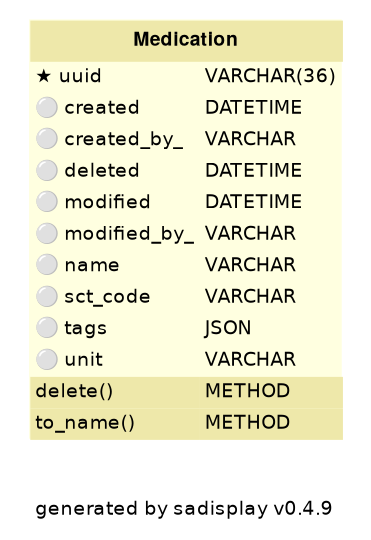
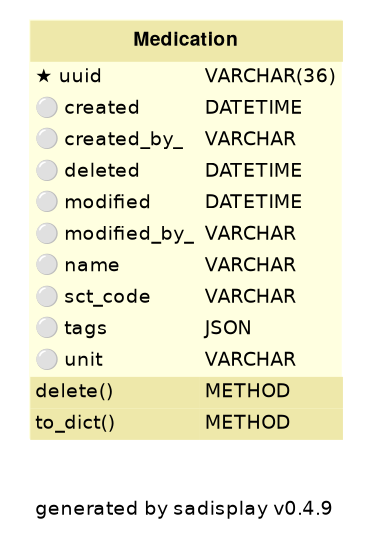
  digraph {
    fontname="Bitstream Vera Sans"
    fontsize=8
    label="generated by sadisplay v0.4.9"
-   n1 [fontname="Bitstream Vera Sans" fontsize=8 label=<         <TABLE BGCOLOR="lightyellow" BORDER="0"             CELLBORDER="0" CELLSPACING="0">                 <TR><TD COLSPAN="2" CELLPADDING="4"                         ALIGN="CENTER" BGCOLOR="palegoldenrod"                 ><FONT FACE="Helvetica Bold" COLOR="black"                 >Medication</FONT></TD></TR><TR><TD ALIGN="LEFT" BORDER="0"         ><FONT FACE="Bitstream Vera Sans">★ uuid</FONT         ></TD><TD ALIGN="LEFT"         ><FONT FACE="Bitstream Vera Sans">VARCHAR(36)</FONT         ></TD></TR> <TR><TD ALIGN="LEFT" BORDER="0"         ><FONT FACE="Bitstream Vera Sans">⚪ created</FONT         ></TD><TD ALIGN="LEFT"         ><FONT FACE="Bitstream Vera Sans">DATETIME</FONT         ></TD></TR> <TR><TD ALIGN="LEFT" BORDER="0"         ><FONT FACE="Bitstream Vera Sans">⚪ created_by_</FONT         ></TD><TD ALIGN="LEFT"         ><FONT FACE="Bitstream Vera Sans">VARCHAR</FONT         ></TD></TR> <TR><TD ALIGN="LEFT" BORDER="0"         ><FONT FACE="Bitstream Vera Sans">⚪ deleted</FONT         ></TD><TD ALIGN="LEFT"         ><FONT FACE="Bitstream Vera Sans">DATETIME</FONT         ></TD></TR> <TR><TD ALIGN="LEFT" BORDER="0"         ><FONT FACE="Bitstream Vera Sans">⚪ modified</FONT         ></TD><TD ALIGN="LEFT"         ><FONT FACE="Bitstream Vera Sans">DATETIME</FONT         ></TD></TR> <TR><TD ALIGN="LEFT" BORDER="0"         ><FONT FACE="Bitstream Vera Sans">⚪ modified_by_</FONT         ></TD><TD ALIGN="LEFT"         ><FONT FACE="Bitstream Vera Sans">VARCHAR</FONT         ></TD></TR> <TR><TD ALIGN="LEFT" BORDER="0"         ><FONT FACE="Bitstream Vera Sans">⚪ name</FONT         ></TD><TD ALIGN="LEFT"         ><FONT FACE="Bitstream Vera Sans">VARCHAR</FONT         ></TD></TR> <TR><TD ALIGN="LEFT" BORDER="0"         ><FONT FACE="Bitstream Vera Sans">⚪ sct_code</FONT         ></TD><TD ALIGN="LEFT"         ><FONT FACE="Bitstream Vera Sans">VARCHAR</FONT         ></TD></TR> <TR><TD ALIGN="LEFT" BORDER="0"         ><FONT FACE="Bitstream Vera Sans">⚪ tags</FONT         ></TD><TD ALIGN="LEFT"         ><FONT FACE="Bitstream Vera Sans">JSON</FONT         ></TD></TR> <TR><TD ALIGN="LEFT" BORDER="0"         ><FONT FACE="Bitstream Vera Sans">⚪ unit</FONT         ></TD><TD ALIGN="LEFT"         ><FONT FACE="Bitstream Vera Sans">VARCHAR</FONT         ></TD></TR><TR><TD ALIGN="LEFT" BORDER="0"         BGCOLOR="palegoldenrod"         ><FONT FACE="Bitstream Vera Sans">delete()</FONT></TD         ><TD BGCOLOR="palegoldenrod" ALIGN="LEFT"         ><FONT FACE="Bitstream Vera Sans">METHOD</FONT         ></TD></TR> <TR><TD ALIGN="LEFT" BORDER="0"         BGCOLOR="palegoldenrod"         ><FONT FACE="Bitstream Vera Sans">to_name()</FONT></TD         ><TD BGCOLOR="palegoldenrod" ALIGN="LEFT"         ><FONT FACE="Bitstream Vera Sans">METHOD</FONT         ></TD></TR>         </TABLE>     > shape=plaintext]
+   n1 [fontname="Bitstream Vera Sans" fontsize=8 label=<         <TABLE BGCOLOR="lightyellow" BORDER="0"             CELLBORDER="0" CELLSPACING="0">                 <TR><TD COLSPAN="2" CELLPADDING="4"                         ALIGN="CENTER" BGCOLOR="palegoldenrod"                 ><FONT FACE="Helvetica Bold" COLOR="black"                 >Medication</FONT></TD></TR><TR><TD ALIGN="LEFT" BORDER="0"         ><FONT FACE="Bitstream Vera Sans">★ uuid</FONT         ></TD><TD ALIGN="LEFT"         ><FONT FACE="Bitstream Vera Sans">VARCHAR(36)</FONT         ></TD></TR> <TR><TD ALIGN="LEFT" BORDER="0"         ><FONT FACE="Bitstream Vera Sans">⚪ created</FONT         ></TD><TD ALIGN="LEFT"         ><FONT FACE="Bitstream Vera Sans">DATETIME</FONT         ></TD></TR> <TR><TD ALIGN="LEFT" BORDER="0"         ><FONT FACE="Bitstream Vera Sans">⚪ created_by_</FONT         ></TD><TD ALIGN="LEFT"         ><FONT FACE="Bitstream Vera Sans">VARCHAR</FONT         ></TD></TR> <TR><TD ALIGN="LEFT" BORDER="0"         ><FONT FACE="Bitstream Vera Sans">⚪ deleted</FONT         ></TD><TD ALIGN="LEFT"         ><FONT FACE="Bitstream Vera Sans">DATETIME</FONT         ></TD></TR> <TR><TD ALIGN="LEFT" BORDER="0"         ><FONT FACE="Bitstream Vera Sans">⚪ modified</FONT         ></TD><TD ALIGN="LEFT"         ><FONT FACE="Bitstream Vera Sans">DATETIME</FONT         ></TD></TR> <TR><TD ALIGN="LEFT" BORDER="0"         ><FONT FACE="Bitstream Vera Sans">⚪ modified_by_</FONT         ></TD><TD ALIGN="LEFT"         ><FONT FACE="Bitstream Vera Sans">VARCHAR</FONT         ></TD></TR> <TR><TD ALIGN="LEFT" BORDER="0"         ><FONT FACE="Bitstream Vera Sans">⚪ name</FONT         ></TD><TD ALIGN="LEFT"         ><FONT FACE="Bitstream Vera Sans">VARCHAR</FONT         ></TD></TR> <TR><TD ALIGN="LEFT" BORDER="0"         ><FONT FACE="Bitstream Vera Sans">⚪ sct_code</FONT         ></TD><TD ALIGN="LEFT"         ><FONT FACE="Bitstream Vera Sans">VARCHAR</FONT         ></TD></TR> <TR><TD ALIGN="LEFT" BORDER="0"         ><FONT FACE="Bitstream Vera Sans">⚪ tags</FONT         ></TD><TD ALIGN="LEFT"         ><FONT FACE="Bitstream Vera Sans">JSON</FONT         ></TD></TR> <TR><TD ALIGN="LEFT" BORDER="0"         ><FONT FACE="Bitstream Vera Sans">⚪ unit</FONT         ></TD><TD ALIGN="LEFT"         ><FONT FACE="Bitstream Vera Sans">VARCHAR</FONT         ></TD></TR><TR><TD ALIGN="LEFT" BORDER="0"         BGCOLOR="palegoldenrod"         ><FONT FACE="Bitstream Vera Sans">delete()</FONT></TD         ><TD BGCOLOR="palegoldenrod" ALIGN="LEFT"         ><FONT FACE="Bitstream Vera Sans">METHOD</FONT         ></TD></TR> <TR><TD ALIGN="LEFT" BORDER="0"         BGCOLOR="palegoldenrod"         ><FONT FACE="Bitstream Vera Sans">to_dict()</FONT></TD         ><TD BGCOLOR="palegoldenrod" ALIGN="LEFT"         ><FONT FACE="Bitstream Vera Sans">METHOD</FONT         ></TD></TR>         </TABLE>     > shape=plaintext]
  }
